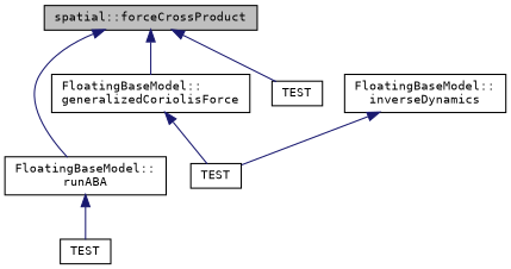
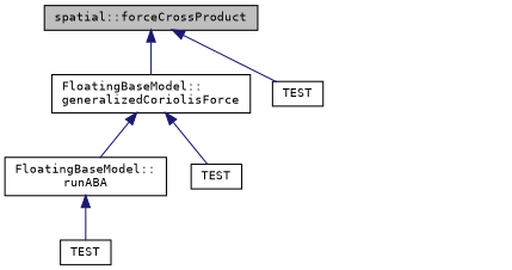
  digraph {
    fontname="DejaVu Sans Mono"
    rankdir=TB
    node [color=black fillcolor=white fontname="DejaVu Sans Mono" fontsize=10 shape=record style=filled]
    edge [color=midnightblue dir=back fontname="DejaVu Sans Mono" fontsize=10 labelfontname=FreeSans labelfontsize=10 style=solid]
    n1 [fillcolor=grey75 fontcolor=black height=0.2 label="spatial::forceCrossProduct" width=0.4]
    n2 [height=0.2 label="FloatingBaseModel::\lgeneralizedCoriolisForce" width=0.4]
    n3 [height=0.2 label="FloatingBaseModel::\lrunABA" width=0.4]
    n4 [height=0.2 label=TEST width=0.4]
    n5 [height=0.2 label=TEST width=0.4]
-   n6 [height=0.2 label="FloatingBaseModel::\linverseDynamics" width=0.4]
    n7 [height=0.2 label=TEST width=0.4]
    n1 -> n2
-   n1 -> n3
+   n2 -> n3
    n1 -> n4
    n2 -> n5
    n3 -> n7
-   n6 -> n5
  }
